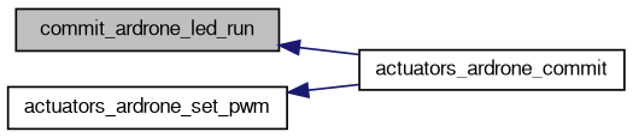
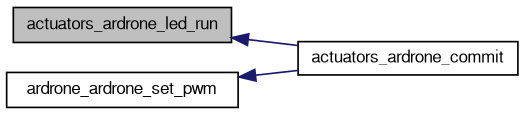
  digraph {
    rankdir=LR
    node [color=black fillcolor=white fontname=FreeSans fontsize=10 shape=record style=filled]
    edge [color=midnightblue dir=back fontname=FreeSans fontsize=10 labelfontname=FreeSans labelfontsize=10 style=solid]
-   n1 [fillcolor=grey75 fontcolor=black height=0.2 label=commit_ardrone_led_run width=0.4]
+   n1 [fillcolor=grey75 fontcolor=black height=0.2 label=actuators_ardrone_led_run width=0.4]
    n2 [height=0.2 label=actuators_ardrone_commit width=0.4]
-   n3 [height=0.2 label=actuators_ardrone_set_pwm width=0.4]
+   n3 [height=0.2 label=ardrone_ardrone_set_pwm width=0.4]
    n1 -> n2
    n3 -> n2
  }
